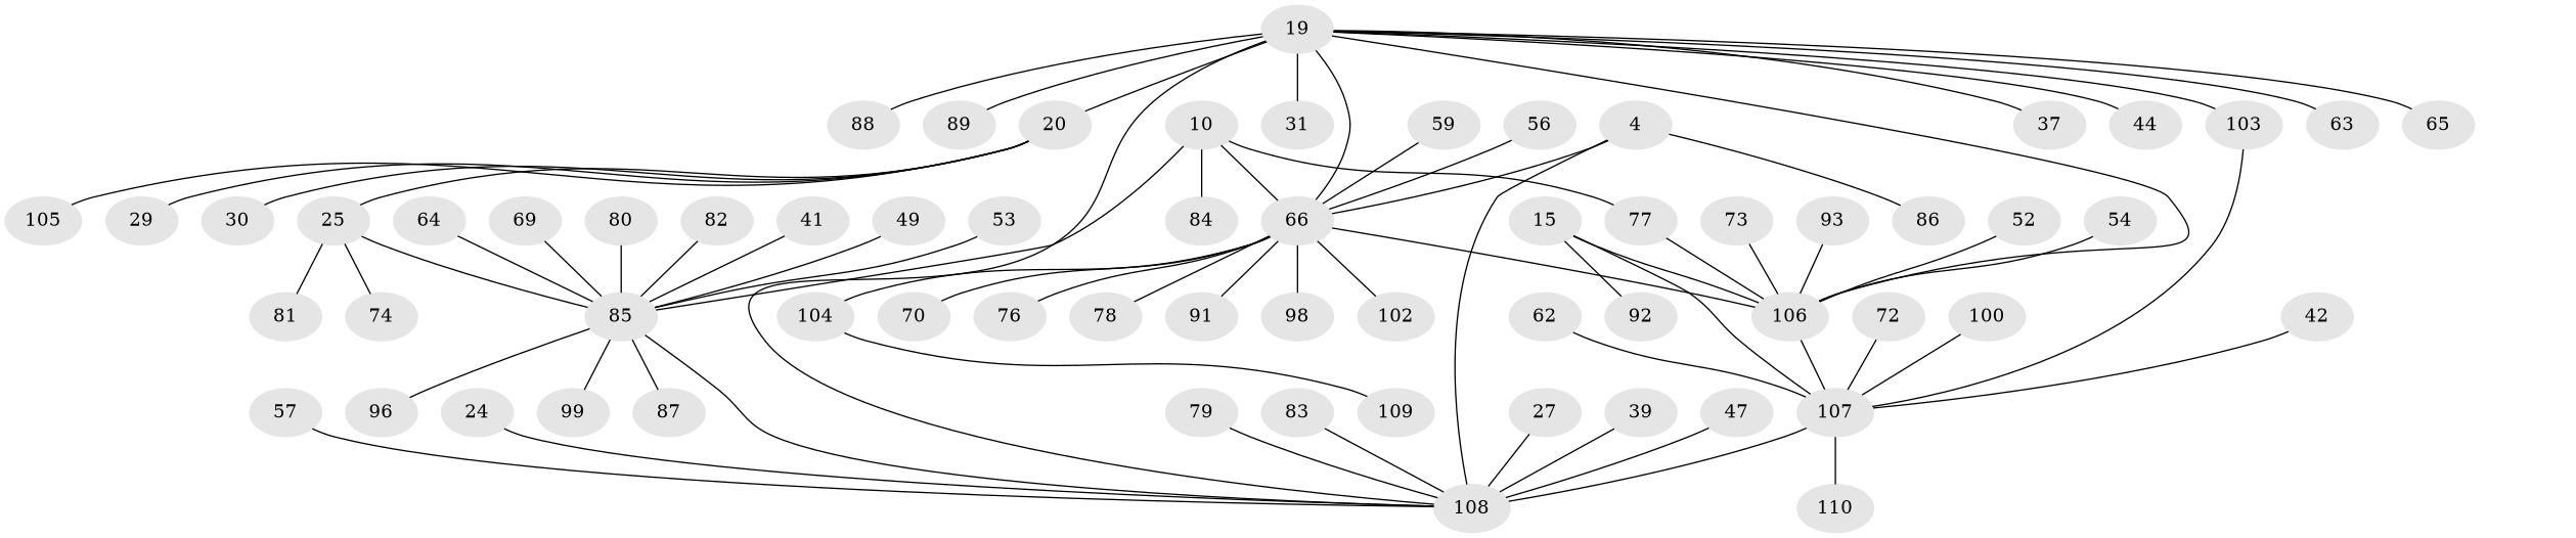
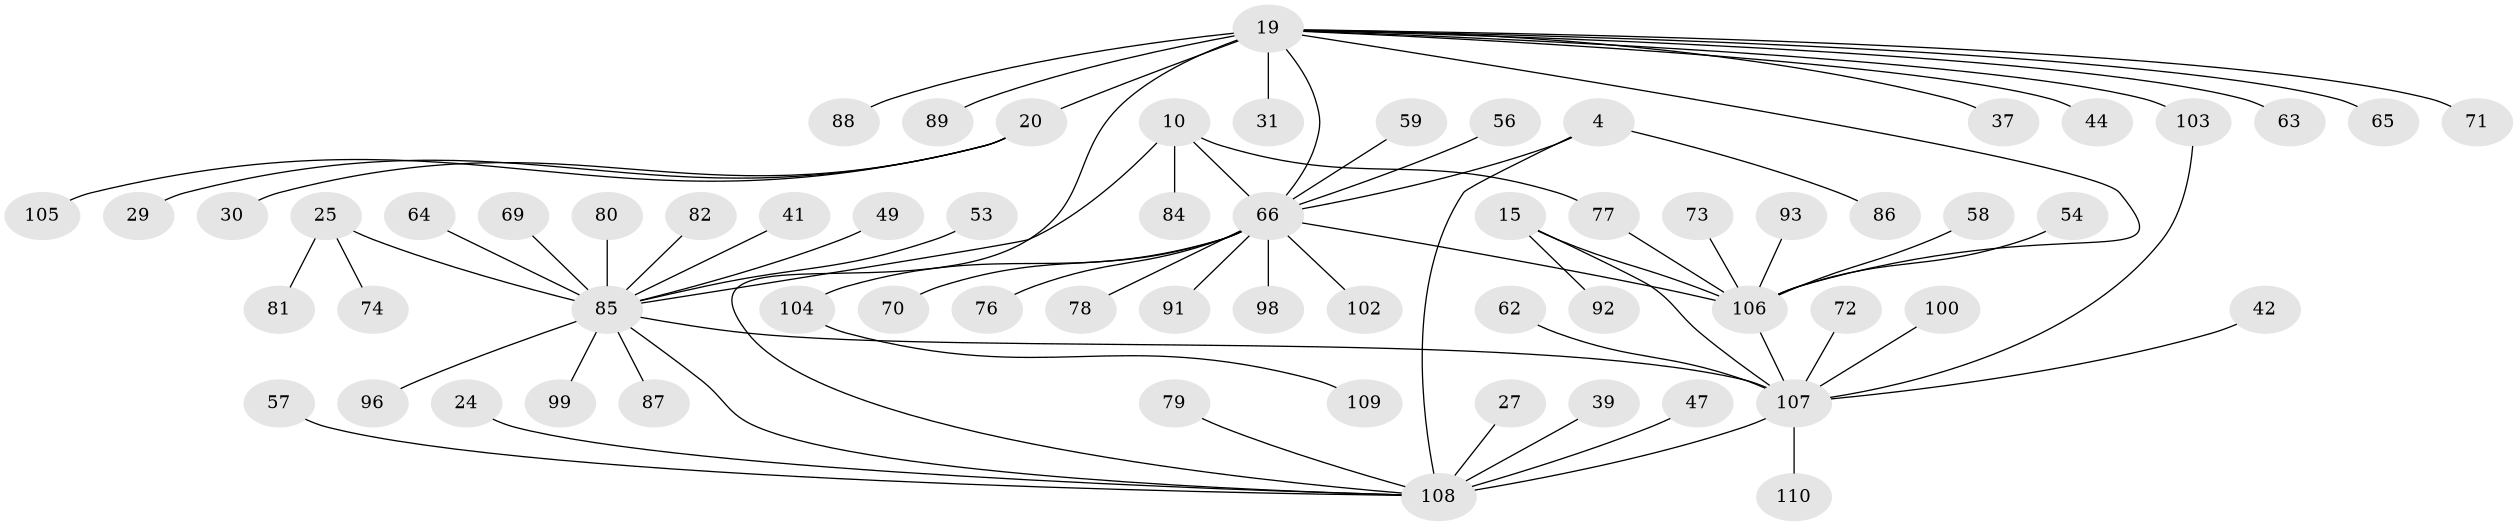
  graph {
    node [color=gray90 style=filled]
    4 [super="+3"]
    66 [super="+34+58+8+36+38+48+51"]
    86
    108 [super="+1+5"]
    106 [super="+26+14"]
    70
    76
    78
    91
    98 [super="+97"]
    102
    104 [super="+101"]
    10 [super="+9"]
    77
    84
    85 [super="+21+24"]
    107 [super="+61+11+28"]
    87
    96
    99
    15 [super="+13"]
    92 [super="+50"]
    110 [super="+55"]
    19 [super="+18+16"]
    20 [super="+17"]
    31
    37
    44
    63
    65
+   71
    88 [super="+75"]
    89
    103 [super="+90"]
    25 [super="+23"]
    29
    30
    105
    74 [super="+60"]
    81
    27
    39
    41
    42
    47
    49
-   52
+   52 [label=58]
    53
    54
    56
    57
    59
    62
    64
    109
    69 [super="+67"]
    72 [super="+45"]
    73 [super="+32"]
    79 [super="+40"]
    80
    82
-   83
    93
    n64 [label=24]
    100 [super="+46"]
    4 -- 66
    4 -- 86
    4 -- 108 [weight=6]
    66 -- 106
    66 -- 70
    66 -- 76
    66 -- 78
    66 -- 91
    66 -- 98
    66 -- 102
    66 -- 104
    106 -- 107 [weight=2]
    104 -- 109
    10 -- 66 [weight=6]
    10 -- 77
    10 -- 84
    10 -- 85
    77 -- 106
    85 -- 108 [weight=2]
+   85 -- 107 [weight=2]
    85 -- 87
    85 -- 96
    85 -- 99
    107 -- 108 [weight=2]
    107 -- 110
    15 -- 106 [weight=4]
    15 -- 107 [weight=2]
    15 -- 92
    19 -- 66
    19 -- 108
    19 -- 106 [weight=2]
    19 -- 20 [weight=6]
    19 -- 31
    19 -- 37
    19 -- 44
    19 -- 63
    19 -- 65
+   19 -- 71
    19 -- 88
    19 -- 89
    19 -- 103
-   20 -- 25
    20 -- 29
    20 -- 30
    20 -- 105
    103 -- 107
    25 -- 85 [weight=6]
    25 -- 74
    25 -- 81
    27 -- 108
    39 -- 108
    41 -- 85
    42 -- 107
    47 -- 108
    49 -- 85
    52 -- 106
    53 -- 85
    54 -- 106
    56 -- 66
    57 -- 108
    59 -- 66
    62 -- 107
    64 -- 85
    69 -- 85
    72 -- 107
    73 -- 106
    79 -- 108
    80 -- 85
    82 -- 85
-   83 -- 108
    93 -- 106
    n64 -- 108
    100 -- 107
  }
